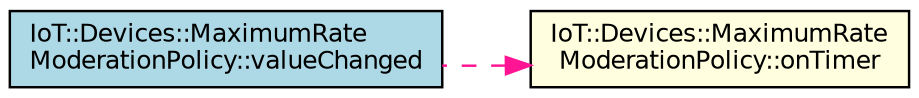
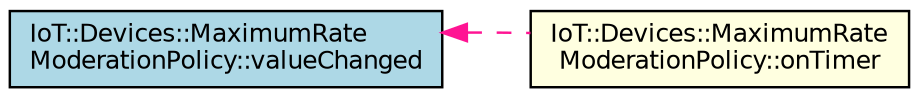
  digraph {
    rankdir=RL
    node [color=black fontname=Helvetica fontsize=10 shape=record style=filled]
    n1 [fillcolor=lightyellow fontcolor=black height=0.2 label="IoT::Devices::MaximumRate\lModerationPolicy::onTimer" width=0.4]
    n2 [fillcolor=lightblue height=0.2 label="IoT::Devices::MaximumRate\lModerationPolicy::valueChanged" width=0.4]
-   n1 -> n2 [color=deeppink dir=back fontname=Helvetica fontsize=10 labelfontname=Helvetica labelfontsize=10 style=dashed]
+   n2 -> n1 [color=deeppink dir=back fontname=Helvetica fontsize=10 labelfontname=Helvetica labelfontsize=10 style=dashed]
  }
